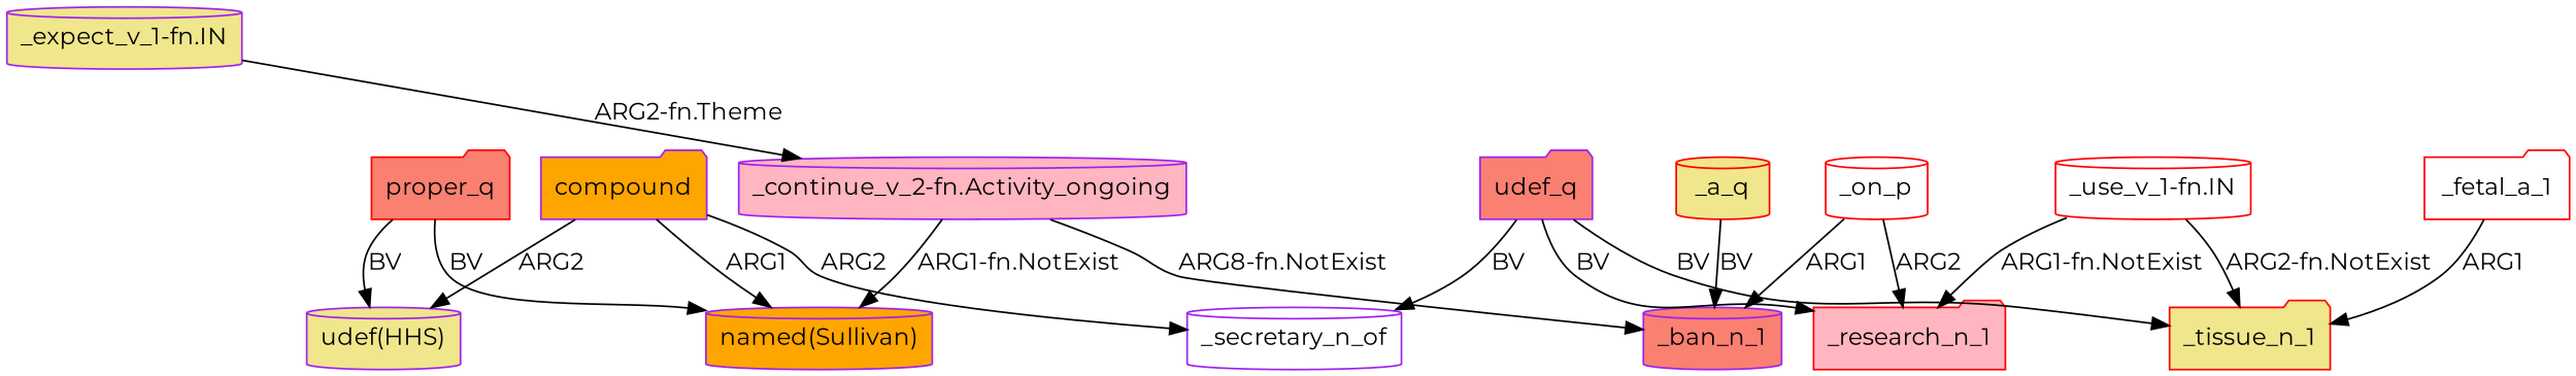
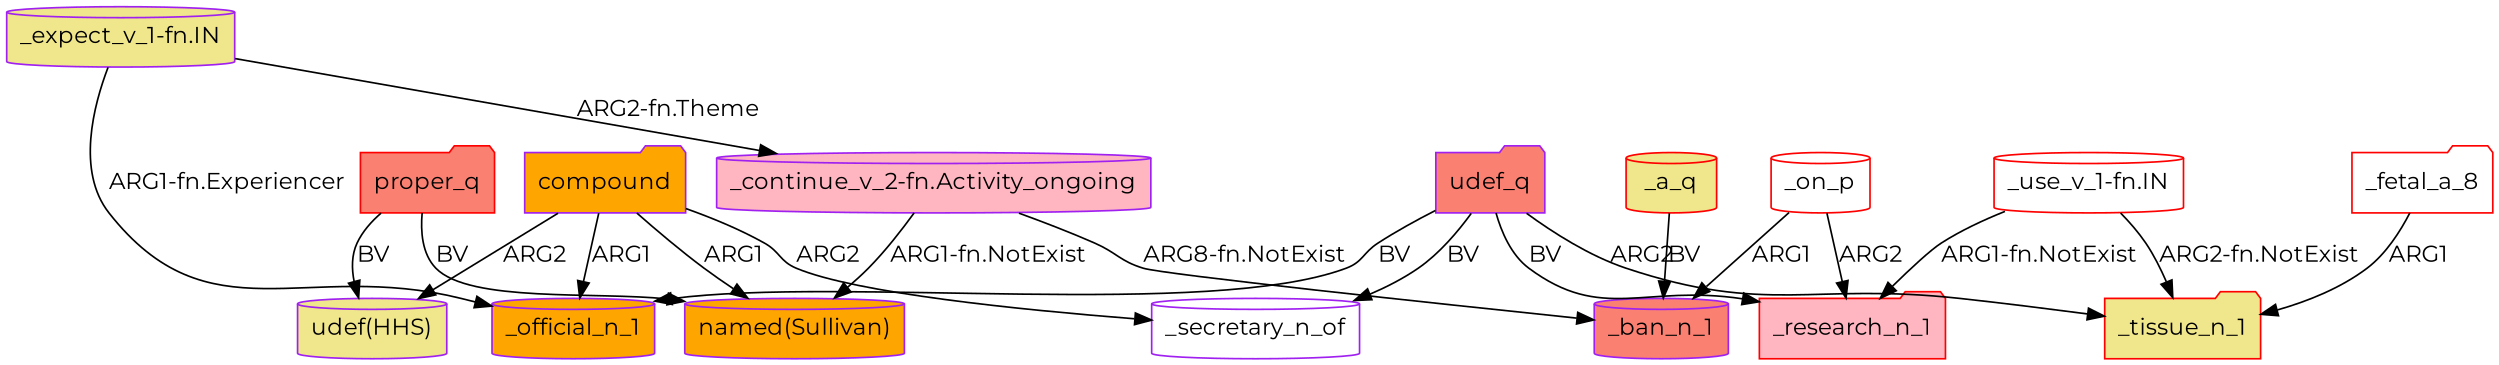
  digraph {
    fontname=Montserrat
    node [color=purple fillcolor=white fontname=Montserrat shape=cylinder style=filled]
    edge [fontname=Montserrat]
    compound [fillcolor=orange shape=folder]
    _secretary_n_of
+   _official_n_1 [fillcolor=orange]
    "named(Sullivan)" [fillcolor=orange]
    n5 [fillcolor=khaki label="udef(HHS)"]
    "_expect_v_1-fn.IN" [fillcolor=khaki]
    "_continue_v_2-fn.Activity_ongoing" [fillcolor=lightpink]
    _ban_n_1 [fillcolor=salmon]
    udef_q [fillcolor=salmon shape=folder]
    _research_n_1 [color=red fillcolor=lightpink shape=folder]
    _tissue_n_1 [color=red fillcolor=khaki shape=folder]
    _a_q [color=red fillcolor=khaki]
-   _fetal_a_1 [color=red shape=folder]
+   _fetal_a_1 [color=red shape=folder label=_fetal_a_8]
    "_use_v_1-fn.IN" [color=red]
    _on_p [color=red]
    proper_q [color=red fillcolor=salmon shape=folder]
    compound -> _secretary_n_of [label=ARG2]
+   compound -> _official_n_1 [label=ARG1]
    compound -> "named(Sullivan)" [label=ARG1]
    compound -> n5 [label=ARG2]
+   "_expect_v_1-fn.IN" -> _official_n_1 [label="ARG1-fn.Experiencer"]
    "_expect_v_1-fn.IN" -> "_continue_v_2-fn.Activity_ongoing" [label="ARG2-fn.Theme"]
    "_continue_v_2-fn.Activity_ongoing" -> "named(Sullivan)" [label="ARG1-fn.NotExist"]
    "_continue_v_2-fn.Activity_ongoing" -> _ban_n_1 [label="ARG8-fn.NotExist"]
    udef_q -> _secretary_n_of [label=BV]
+   udef_q -> _official_n_1 [label=BV]
    udef_q -> _research_n_1 [label=BV]
-   udef_q -> _tissue_n_1 [label=BV]
+   udef_q -> _tissue_n_1 [label=ARG2]
    _a_q -> _ban_n_1 [label=BV]
    _fetal_a_1 -> _tissue_n_1 [label=ARG1]
    "_use_v_1-fn.IN" -> _research_n_1 [label="ARG1-fn.NotExist"]
    "_use_v_1-fn.IN" -> _tissue_n_1 [label="ARG2-fn.NotExist"]
    _on_p -> _ban_n_1 [label=ARG1]
    _on_p -> _research_n_1 [label=ARG2]
    proper_q -> "named(Sullivan)" [label=BV]
    proper_q -> n5 [label=BV]
  }
